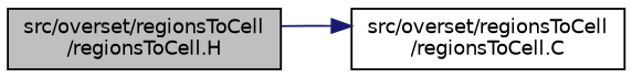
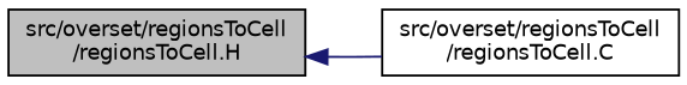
  digraph {
    rankdir=LR
    node [color=black fontname=Helvetica fontsize=10 shape=record]
    n1 [fillcolor=grey75 fontcolor=black height=0.2 label="src/overset/regionsToCell\l/regionsToCell.H" style=filled width=0.4]
    n2 [height=0.2 label="src/overset/regionsToCell\l/regionsToCell.C" width=0.4]
-   n2 -> n1 [color=midnightblue dir=back fontname=Helvetica fontsize=10 labelfontname=Helvetica labelfontsize=10 style=solid]
+   n1 -> n2 [color=midnightblue dir=back fontname=Helvetica fontsize=10 labelfontname=Helvetica labelfontsize=10 style=solid]
  }
